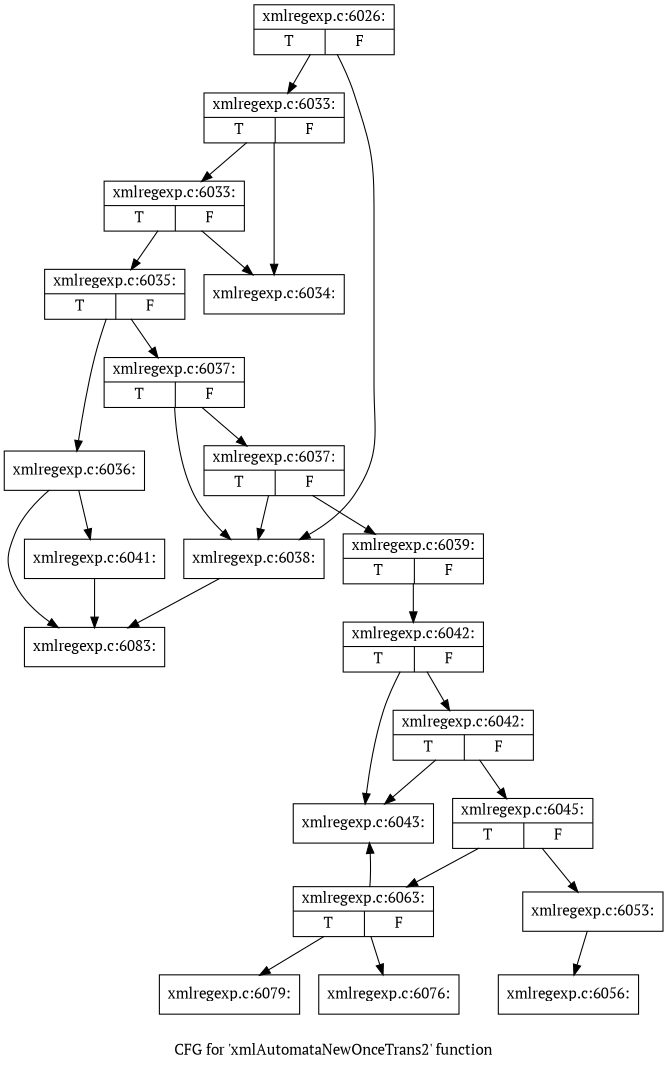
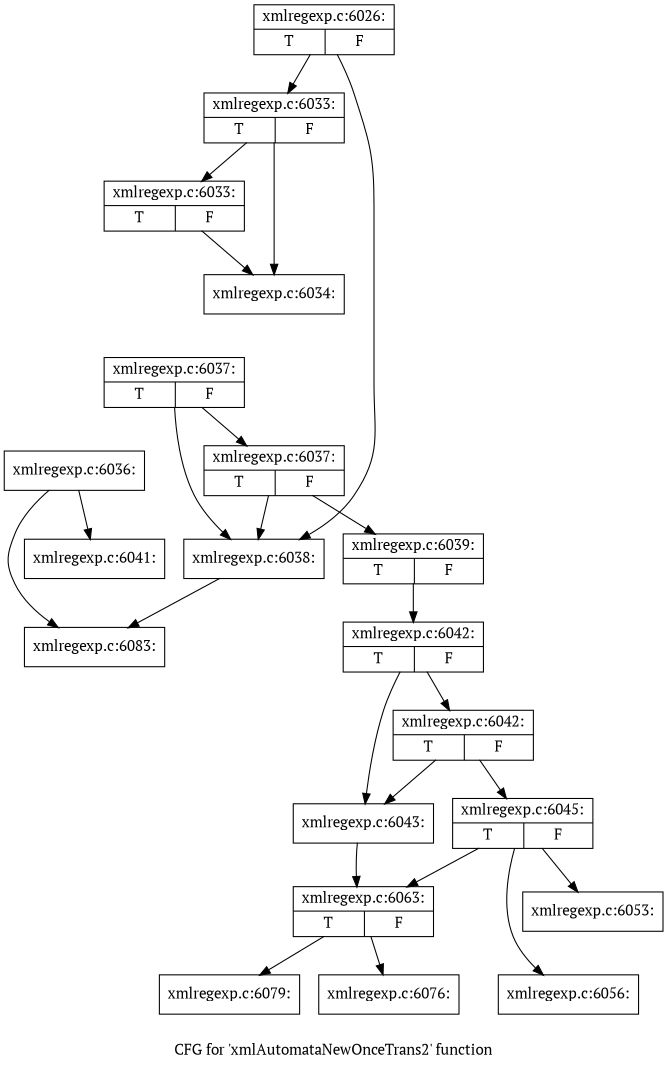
  digraph {
    fontname="PT Serif"
    label="CFG for 'xmlAutomataNewOnceTrans2' function"
    node [fontname="PT Serif" shape=record]
    edge [fontname="PT Serif"]
    n1 [label="{xmlregexp.c:6026:|{<s0>T|<s1>F}}"]
    n2 [label="{xmlregexp.c:6033:|{<s0>T|<s1>F}}"]
    n3 [label="{xmlregexp.c:6038:}"]
    n4 [label="{xmlregexp.c:6034:}"]
    n5 [label="{xmlregexp.c:6033:|{<s0>T|<s1>F}}"]
    n6 [label="{xmlregexp.c:6083:}"]
-   n7 [label="{xmlregexp.c:6035:|{<s0>T|<s1>F}}"]
    n8 [label="{xmlregexp.c:6036:}"]
    n9 [label="{xmlregexp.c:6037:|{<s0>T|<s1>F}}"]
    n10 [label="{xmlregexp.c:6041:}"]
    n11 [label="{xmlregexp.c:6037:|{<s0>T|<s1>F}}"]
    n12 [label="{xmlregexp.c:6039:|{<s0>T|<s1>F}}"]
    n13 [label="{xmlregexp.c:6042:|{<s0>T|<s1>F}}"]
    n14 [label="{xmlregexp.c:6043:}"]
    n15 [label="{xmlregexp.c:6042:|{<s0>T|<s1>F}}"]
    n16 [label="{xmlregexp.c:6063:|{<s0>T|<s1>F}}"]
    n17 [label="{xmlregexp.c:6045:|{<s0>T|<s1>F}}"]
    n18 [label="{xmlregexp.c:6076:}"]
    n19 [label="{xmlregexp.c:6079:}"]
    n20 [label="{xmlregexp.c:6053:}"]
    n21 [label="{xmlregexp.c:6056:}"]
    n1 -> n2
    n1 -> n3
    n2 -> n4
    n2 -> n5
    n3 -> n6
    n5 -> n4
-   n5 -> n7
-   n7 -> n8
-   n7 -> n9
    n8 -> n6
    n8 -> n10
    n9 -> n3
    n9 -> n11
-   n10 -> n6
    n11 -> n3
    n11 -> n12
    n12 -> n13
    n13 -> n14
    n13 -> n15
-   n16 -> n14
+   n14 -> n16
    n15 -> n14
    n15 -> n17
    n16 -> n18
    n16 -> n19
    n17 -> n16
    n17 -> n20
-   n20 -> n21
+   n17 -> n21
  }
